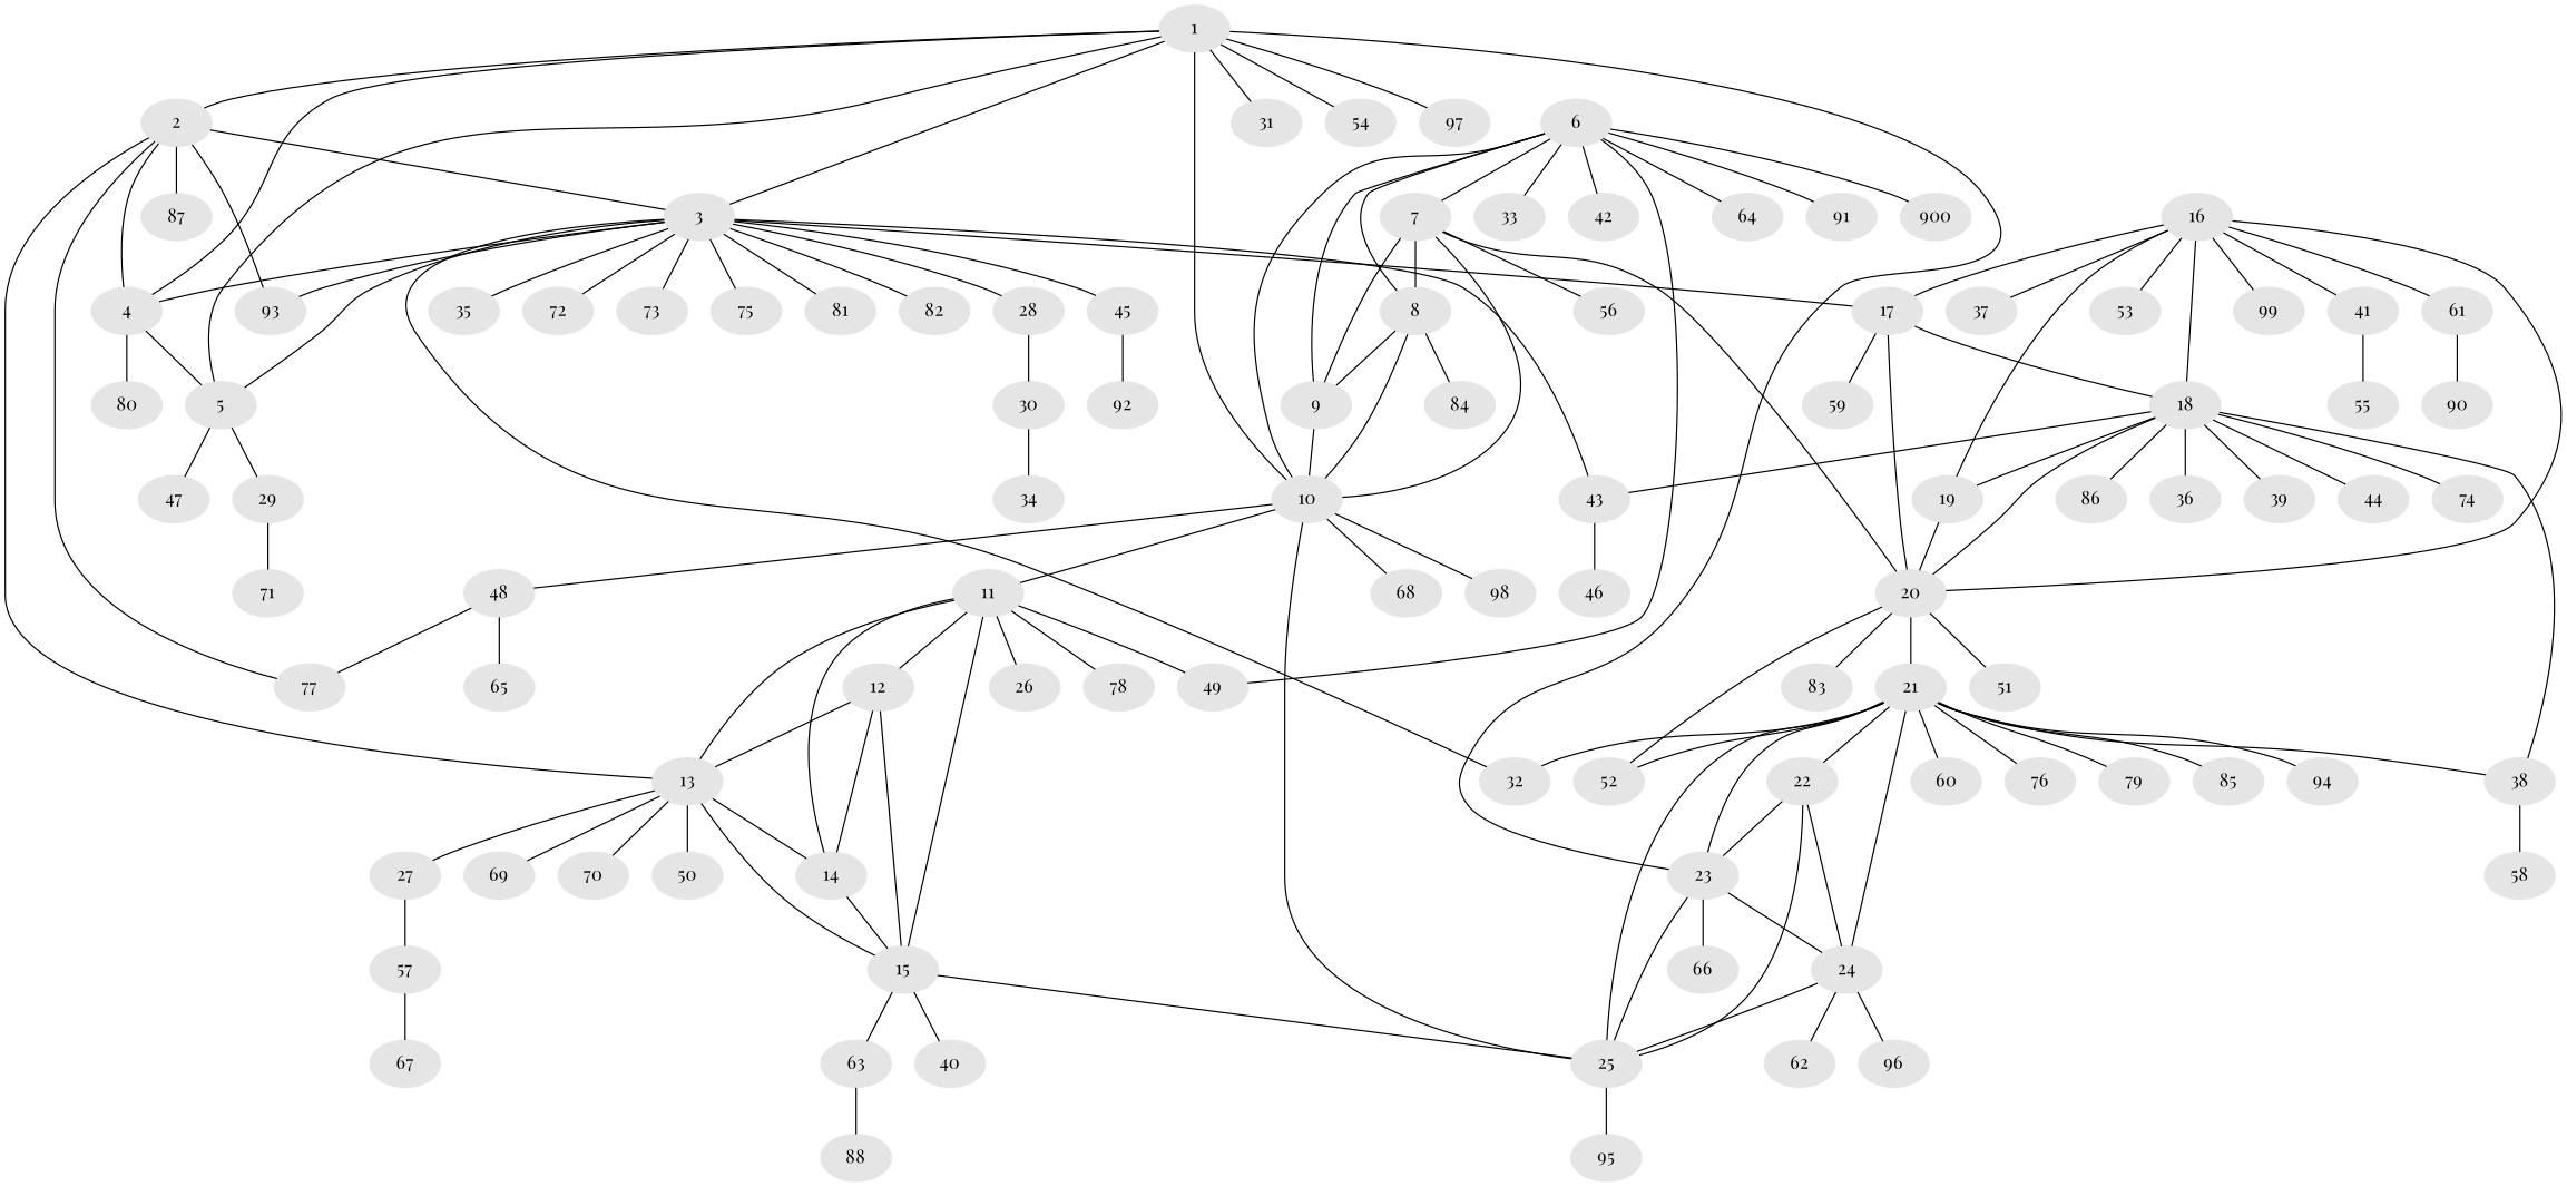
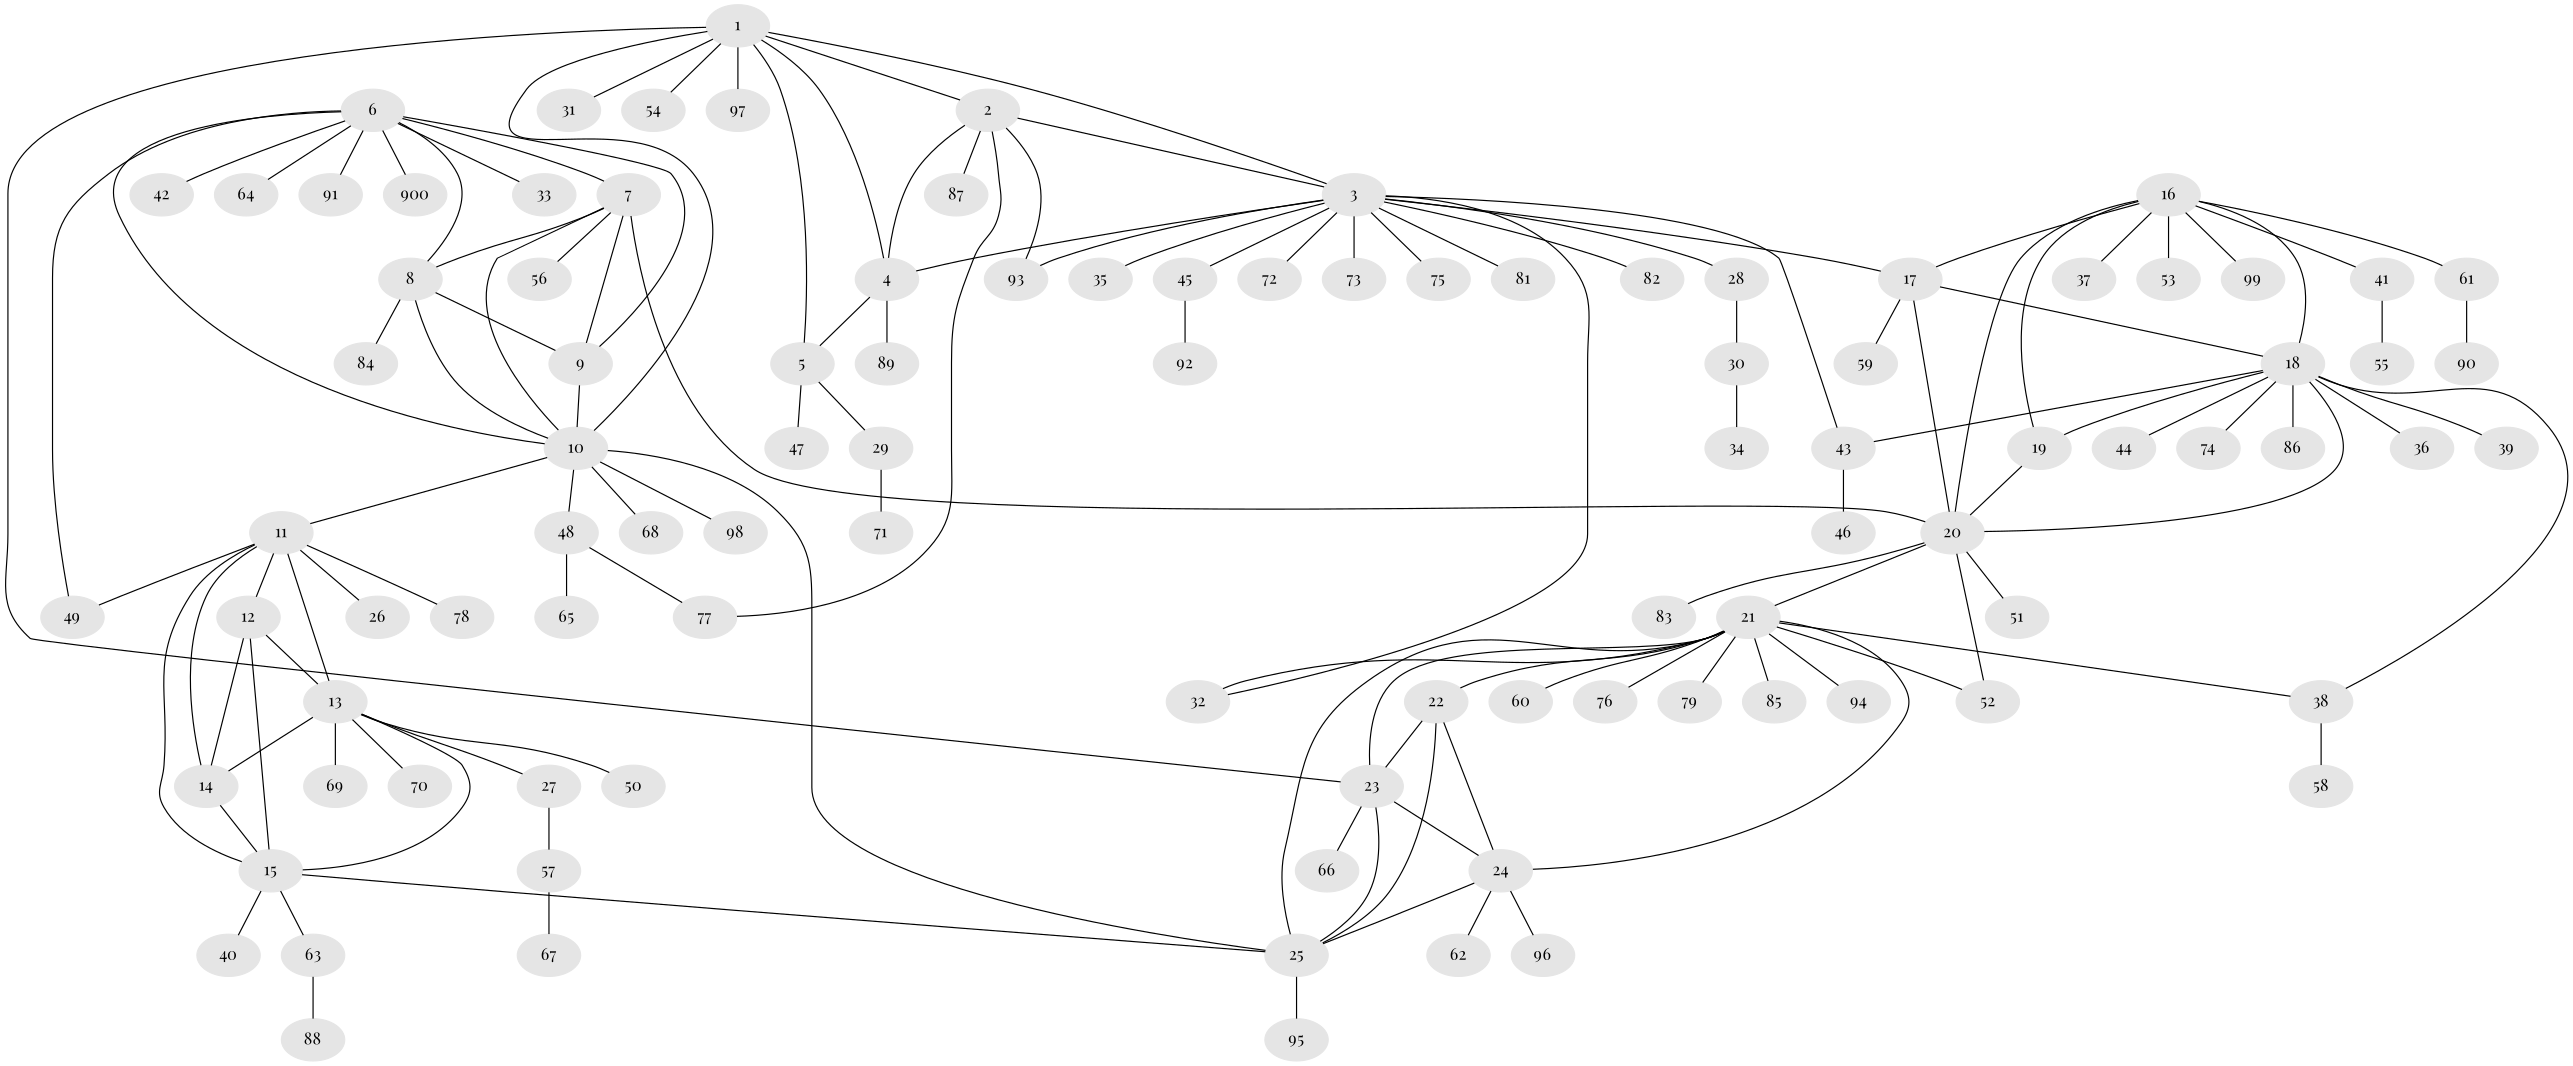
  graph {
    fontname="Playfair Display"
    node [color=gray90 fontname="Playfair Display" style=filled]
    edge [fontname="Playfair Display"]
    1
    2
    3
    4
    5
    10
    23
    31
    54
    97
    13
    77
    87
    93
    17
    28
    32
    35
    43
    45
    72
    73
    75
    81
    82
-   80
+   80 [label=89]
    29
    47
    11
    25
    48
    68
    98
    24
    66
    14
    15
    27
    50
    69
    70
    20
    18
    59
    30
    46
    92
    71
    6
    7
    8
    9
    33
    42
    49
    64
    91
    n58 [label=900]
    56
    84
    21
    51
    52
    83
    12
    26
    78
    95
    65
    40
    63
    19
    36
    38
    39
    44
    74
    86
    57
    88
    16
    37
    41
    53
    61
    99
    55
    90
    58
    22
    60
    76
    79
    85
    94
    62
    96
    67
    34
    1 -- 2
    1 -- 3
    1 -- 4
    1 -- 5
    1 -- 10
    1 -- 23
    1 -- 31
    1 -- 54
    1 -- 97
    2 -- 3
    2 -- 4
-   2 -- 13
    2 -- 77
    2 -- 87
    2 -- 93
    3 -- 4
-   3 -- 5
    3 -- 93
    3 -- 17
    3 -- 28
    3 -- 32
    3 -- 35
    3 -- 43
    3 -- 45
    3 -- 72
    3 -- 73
    3 -- 75
    3 -- 81
    3 -- 82
    4 -- 5
    4 -- 80
    5 -- 29
    5 -- 47
    10 -- 11
    10 -- 25
    10 -- 48
    10 -- 68
    10 -- 98
    23 -- 25
    23 -- 24
    23 -- 66
    13 -- 14
    13 -- 15
    13 -- 27
    13 -- 50
    13 -- 69
    13 -- 70
    17 -- 20
    17 -- 18
    17 -- 59
    28 -- 30
    43 -- 46
    45 -- 92
    29 -- 71
    11 -- 13
    11 -- 14
    11 -- 15
    11 -- 49
    11 -- 12
    11 -- 26
    11 -- 78
    25 -- 95
    48 -- 77
    48 -- 65
    24 -- 25
    24 -- 62
    24 -- 96
    14 -- 15
    15 -- 25
    15 -- 40
    15 -- 63
    27 -- 57
    20 -- 21
    20 -- 51
    20 -- 52
    20 -- 83
    18 -- 43
    18 -- 20
    18 -- 19
    18 -- 36
    18 -- 38
    18 -- 39
    18 -- 44
    18 -- 74
    18 -- 86
    30 -- 34
    6 -- 10
    6 -- 7
    6 -- 8
    6 -- 9
    6 -- 33
    6 -- 42
    6 -- 49
    6 -- 64
    6 -- 91
    6 -- n58
    7 -- 10
    7 -- 20
    7 -- 8
    7 -- 9
    7 -- 56
    8 -- 10
    8 -- 9
    8 -- 84
    9 -- 10
    21 -- 23
    21 -- 32
    21 -- 25
    21 -- 24
    21 -- 52
    21 -- 38
    21 -- 22
    21 -- 60
    21 -- 76
    21 -- 79
    21 -- 85
    21 -- 94
    12 -- 13
    12 -- 14
    12 -- 15
    63 -- 88
    19 -- 20
    38 -- 58
    57 -- 67
    16 -- 17
    16 -- 20
    16 -- 18
    16 -- 19
    16 -- 37
    16 -- 41
    16 -- 53
    16 -- 61
    16 -- 99
    41 -- 55
    61 -- 90
    22 -- 23
    22 -- 25
    22 -- 24
  }
